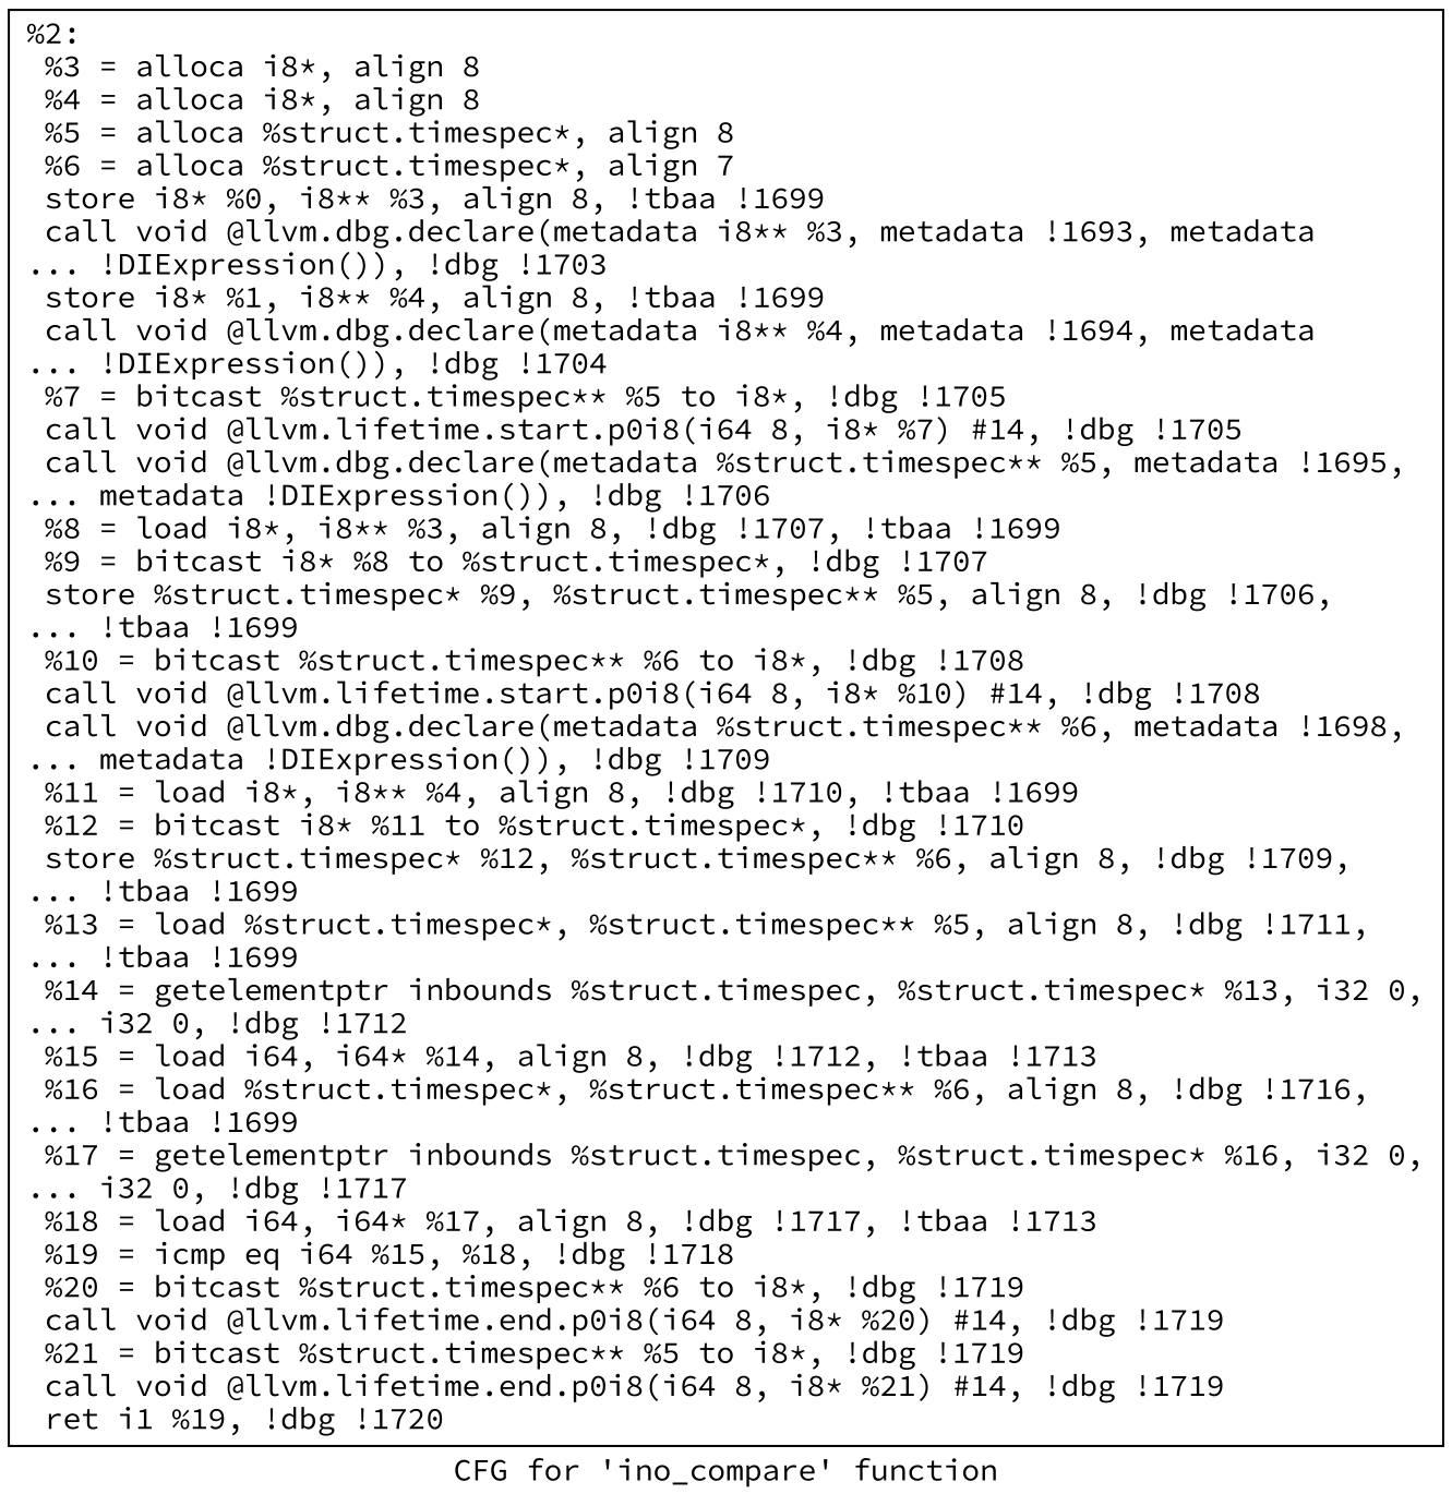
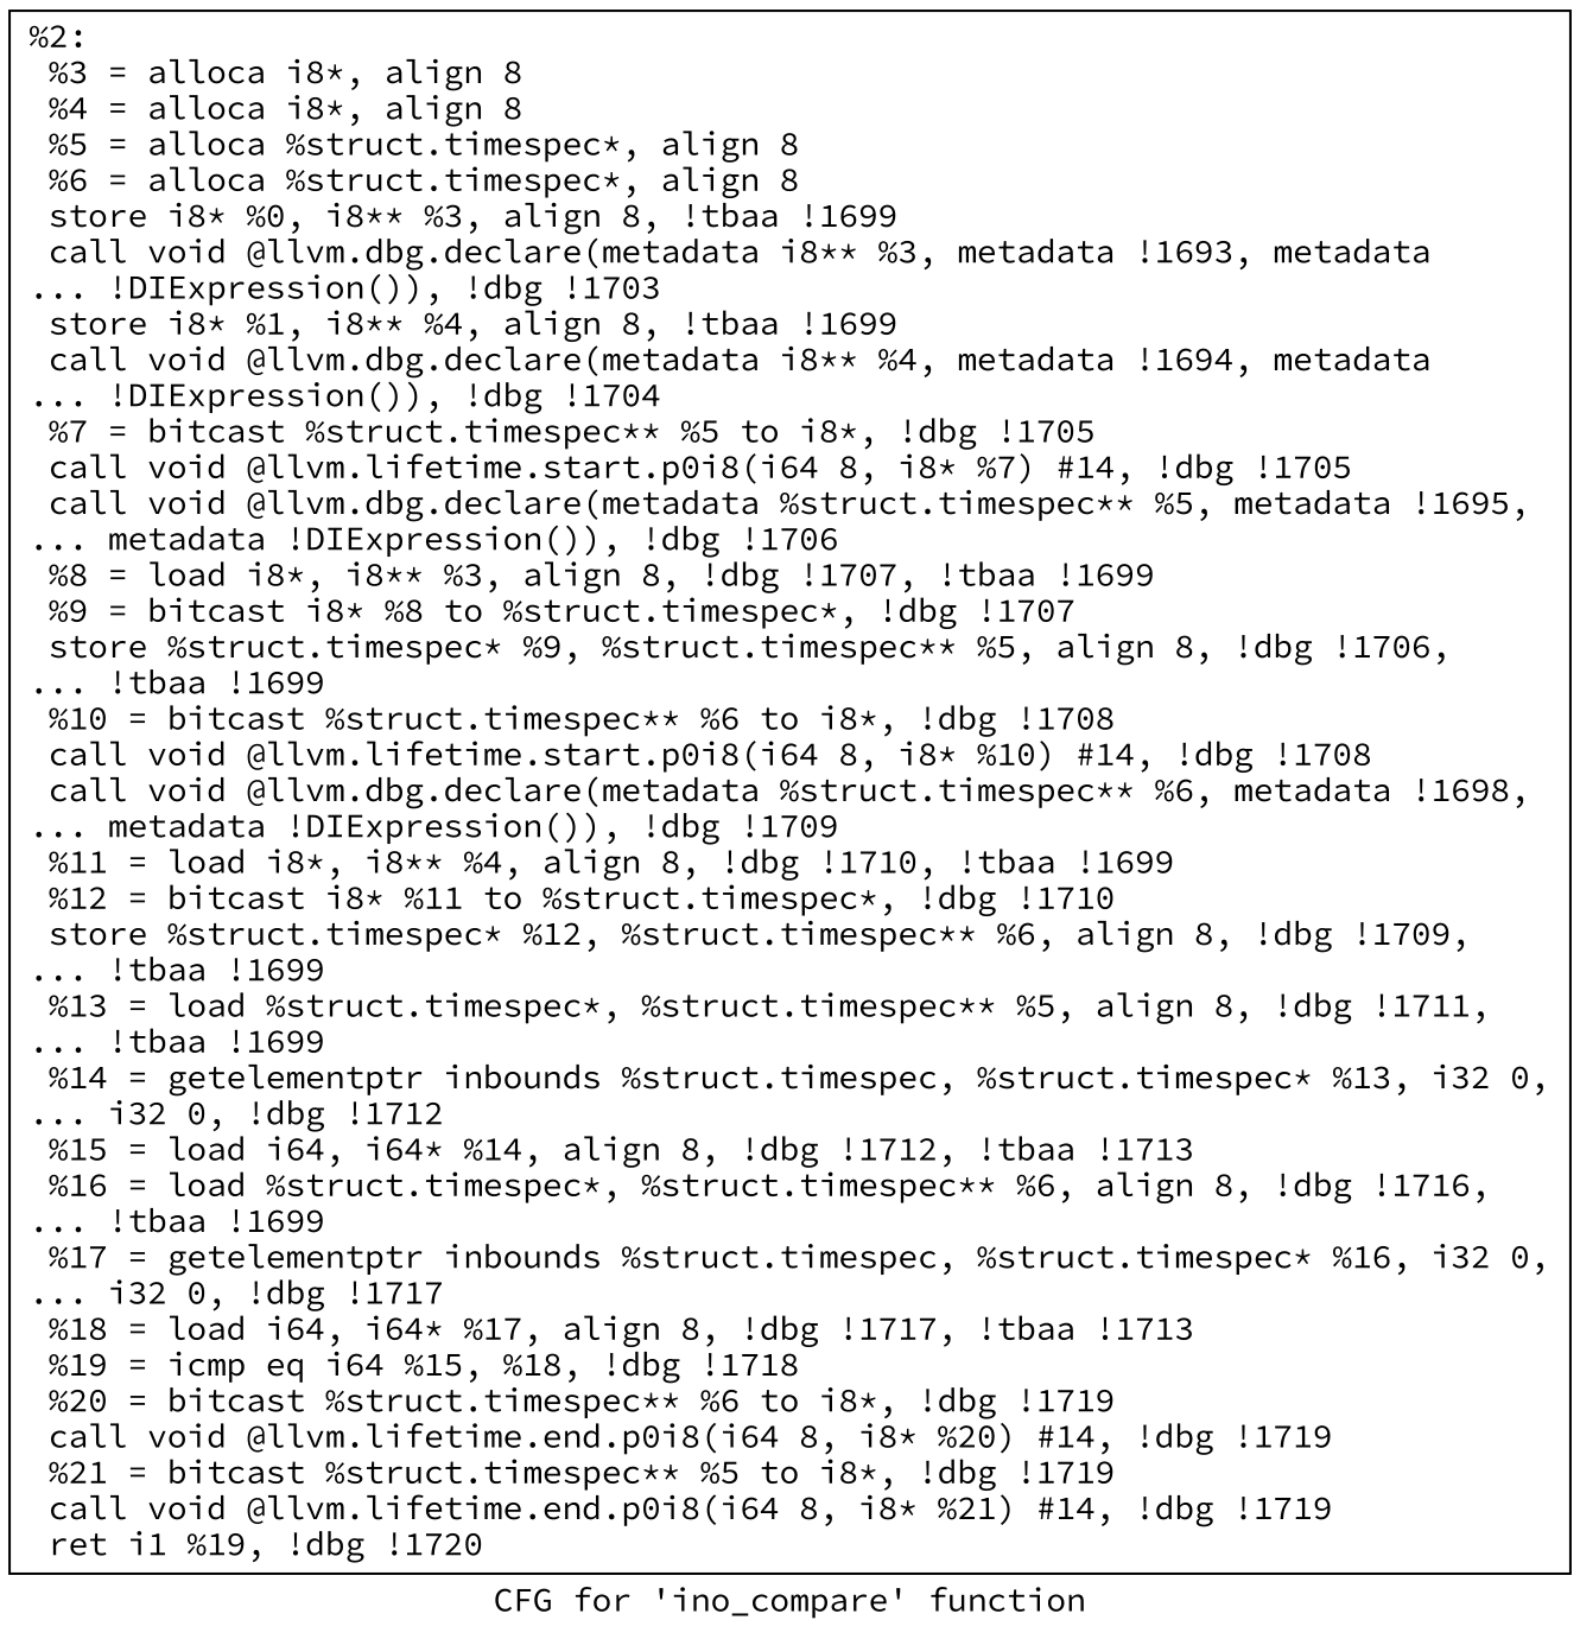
  digraph {
    label="CFG for 'ino_compare' function"
    fontname="Source Code Pro"
-   n1 [label="{%2:\l  %3 = alloca i8*, align 8\l  %4 = alloca i8*, align 8\l  %5 = alloca %struct.timespec*, align 8\l  %6 = alloca %struct.timespec*, align 7\l  store i8* %0, i8** %3, align 8, !tbaa !1699\l  call void @llvm.dbg.declare(metadata i8** %3, metadata !1693, metadata\l... !DIExpression()), !dbg !1703\l  store i8* %1, i8** %4, align 8, !tbaa !1699\l  call void @llvm.dbg.declare(metadata i8** %4, metadata !1694, metadata\l... !DIExpression()), !dbg !1704\l  %7 = bitcast %struct.timespec** %5 to i8*, !dbg !1705\l  call void @llvm.lifetime.start.p0i8(i64 8, i8* %7) #14, !dbg !1705\l  call void @llvm.dbg.declare(metadata %struct.timespec** %5, metadata !1695,\l... metadata !DIExpression()), !dbg !1706\l  %8 = load i8*, i8** %3, align 8, !dbg !1707, !tbaa !1699\l  %9 = bitcast i8* %8 to %struct.timespec*, !dbg !1707\l  store %struct.timespec* %9, %struct.timespec** %5, align 8, !dbg !1706,\l... !tbaa !1699\l  %10 = bitcast %struct.timespec** %6 to i8*, !dbg !1708\l  call void @llvm.lifetime.start.p0i8(i64 8, i8* %10) #14, !dbg !1708\l  call void @llvm.dbg.declare(metadata %struct.timespec** %6, metadata !1698,\l... metadata !DIExpression()), !dbg !1709\l  %11 = load i8*, i8** %4, align 8, !dbg !1710, !tbaa !1699\l  %12 = bitcast i8* %11 to %struct.timespec*, !dbg !1710\l  store %struct.timespec* %12, %struct.timespec** %6, align 8, !dbg !1709,\l... !tbaa !1699\l  %13 = load %struct.timespec*, %struct.timespec** %5, align 8, !dbg !1711,\l... !tbaa !1699\l  %14 = getelementptr inbounds %struct.timespec, %struct.timespec* %13, i32 0,\l... i32 0, !dbg !1712\l  %15 = load i64, i64* %14, align 8, !dbg !1712, !tbaa !1713\l  %16 = load %struct.timespec*, %struct.timespec** %6, align 8, !dbg !1716,\l... !tbaa !1699\l  %17 = getelementptr inbounds %struct.timespec, %struct.timespec* %16, i32 0,\l... i32 0, !dbg !1717\l  %18 = load i64, i64* %17, align 8, !dbg !1717, !tbaa !1713\l  %19 = icmp eq i64 %15, %18, !dbg !1718\l  %20 = bitcast %struct.timespec** %6 to i8*, !dbg !1719\l  call void @llvm.lifetime.end.p0i8(i64 8, i8* %20) #14, !dbg !1719\l  %21 = bitcast %struct.timespec** %5 to i8*, !dbg !1719\l  call void @llvm.lifetime.end.p0i8(i64 8, i8* %21) #14, !dbg !1719\l  ret i1 %19, !dbg !1720\l}" shape=record fontname="Source Code Pro"]
+   n1 [label="{%2:\l  %3 = alloca i8*, align 8\l  %4 = alloca i8*, align 8\l  %5 = alloca %struct.timespec*, align 8\l  %6 = alloca %struct.timespec*, align 8\l  store i8* %0, i8** %3, align 8, !tbaa !1699\l  call void @llvm.dbg.declare(metadata i8** %3, metadata !1693, metadata\l... !DIExpression()), !dbg !1703\l  store i8* %1, i8** %4, align 8, !tbaa !1699\l  call void @llvm.dbg.declare(metadata i8** %4, metadata !1694, metadata\l... !DIExpression()), !dbg !1704\l  %7 = bitcast %struct.timespec** %5 to i8*, !dbg !1705\l  call void @llvm.lifetime.start.p0i8(i64 8, i8* %7) #14, !dbg !1705\l  call void @llvm.dbg.declare(metadata %struct.timespec** %5, metadata !1695,\l... metadata !DIExpression()), !dbg !1706\l  %8 = load i8*, i8** %3, align 8, !dbg !1707, !tbaa !1699\l  %9 = bitcast i8* %8 to %struct.timespec*, !dbg !1707\l  store %struct.timespec* %9, %struct.timespec** %5, align 8, !dbg !1706,\l... !tbaa !1699\l  %10 = bitcast %struct.timespec** %6 to i8*, !dbg !1708\l  call void @llvm.lifetime.start.p0i8(i64 8, i8* %10) #14, !dbg !1708\l  call void @llvm.dbg.declare(metadata %struct.timespec** %6, metadata !1698,\l... metadata !DIExpression()), !dbg !1709\l  %11 = load i8*, i8** %4, align 8, !dbg !1710, !tbaa !1699\l  %12 = bitcast i8* %11 to %struct.timespec*, !dbg !1710\l  store %struct.timespec* %12, %struct.timespec** %6, align 8, !dbg !1709,\l... !tbaa !1699\l  %13 = load %struct.timespec*, %struct.timespec** %5, align 8, !dbg !1711,\l... !tbaa !1699\l  %14 = getelementptr inbounds %struct.timespec, %struct.timespec* %13, i32 0,\l... i32 0, !dbg !1712\l  %15 = load i64, i64* %14, align 8, !dbg !1712, !tbaa !1713\l  %16 = load %struct.timespec*, %struct.timespec** %6, align 8, !dbg !1716,\l... !tbaa !1699\l  %17 = getelementptr inbounds %struct.timespec, %struct.timespec* %16, i32 0,\l... i32 0, !dbg !1717\l  %18 = load i64, i64* %17, align 8, !dbg !1717, !tbaa !1713\l  %19 = icmp eq i64 %15, %18, !dbg !1718\l  %20 = bitcast %struct.timespec** %6 to i8*, !dbg !1719\l  call void @llvm.lifetime.end.p0i8(i64 8, i8* %20) #14, !dbg !1719\l  %21 = bitcast %struct.timespec** %5 to i8*, !dbg !1719\l  call void @llvm.lifetime.end.p0i8(i64 8, i8* %21) #14, !dbg !1719\l  ret i1 %19, !dbg !1720\l}" shape=record fontname="Source Code Pro"]
  }
